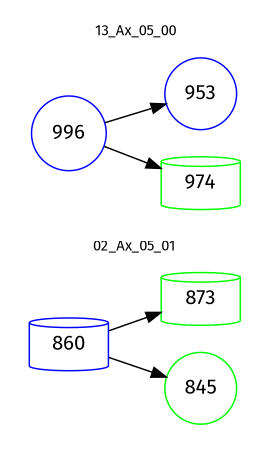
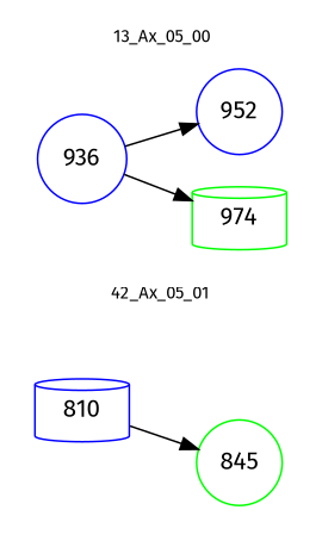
  digraph {
    fontname="Fira Sans"
    rankdir=LR
    node [color=blue fontname="Fira Sans" shape=cylinder]
    edge [color=black fontname="Fira Sans"]
-   n1 [label=860]
+   n1 [label=810]
    n2 [color=green label=845 shape=circle]
-   n3 [color=green label=873]
-   n4 [label=996 shape=circle]
+   n4 [label=936 shape=circle]
    n5 [color=green label=974]
-   n6 [label=953 shape=circle]
+   n6 [label=952 shape=circle]
    subgraph cluster_1 {
      color=white
      fontsize=10
-     label="02_Ax_05_01"
+     label="42_Ax_05_01"
      n1
      n2
-     n3
    }
    subgraph cluster_2 {
      color=white
      fontsize=10
      label="13_Ax_05_00"
      n4
      n5
      n6
    }
    n1 -> n2
-   n1 -> n3
    n4 -> n5
    n4 -> n6
  }
